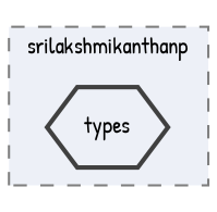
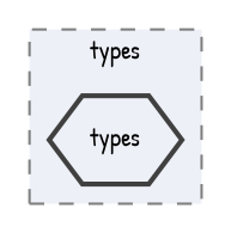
  digraph {
    compound=true
    rankdir=LR
    fontname="Patrick Hand"
    n1 [color=grey25 fillcolor="#edf0f7" fontname="Patrick Hand" fontsize=10 label=types shape=hexagon style="filled,bold,"]
    subgraph cluster_1 {
      bgcolor="#edf0f7"
      fontsize=10
-     label=srilakshmikanthanp
+     label=types
      pencolor=grey50
      style="filled,dashed,"
      n1
    }
  }
